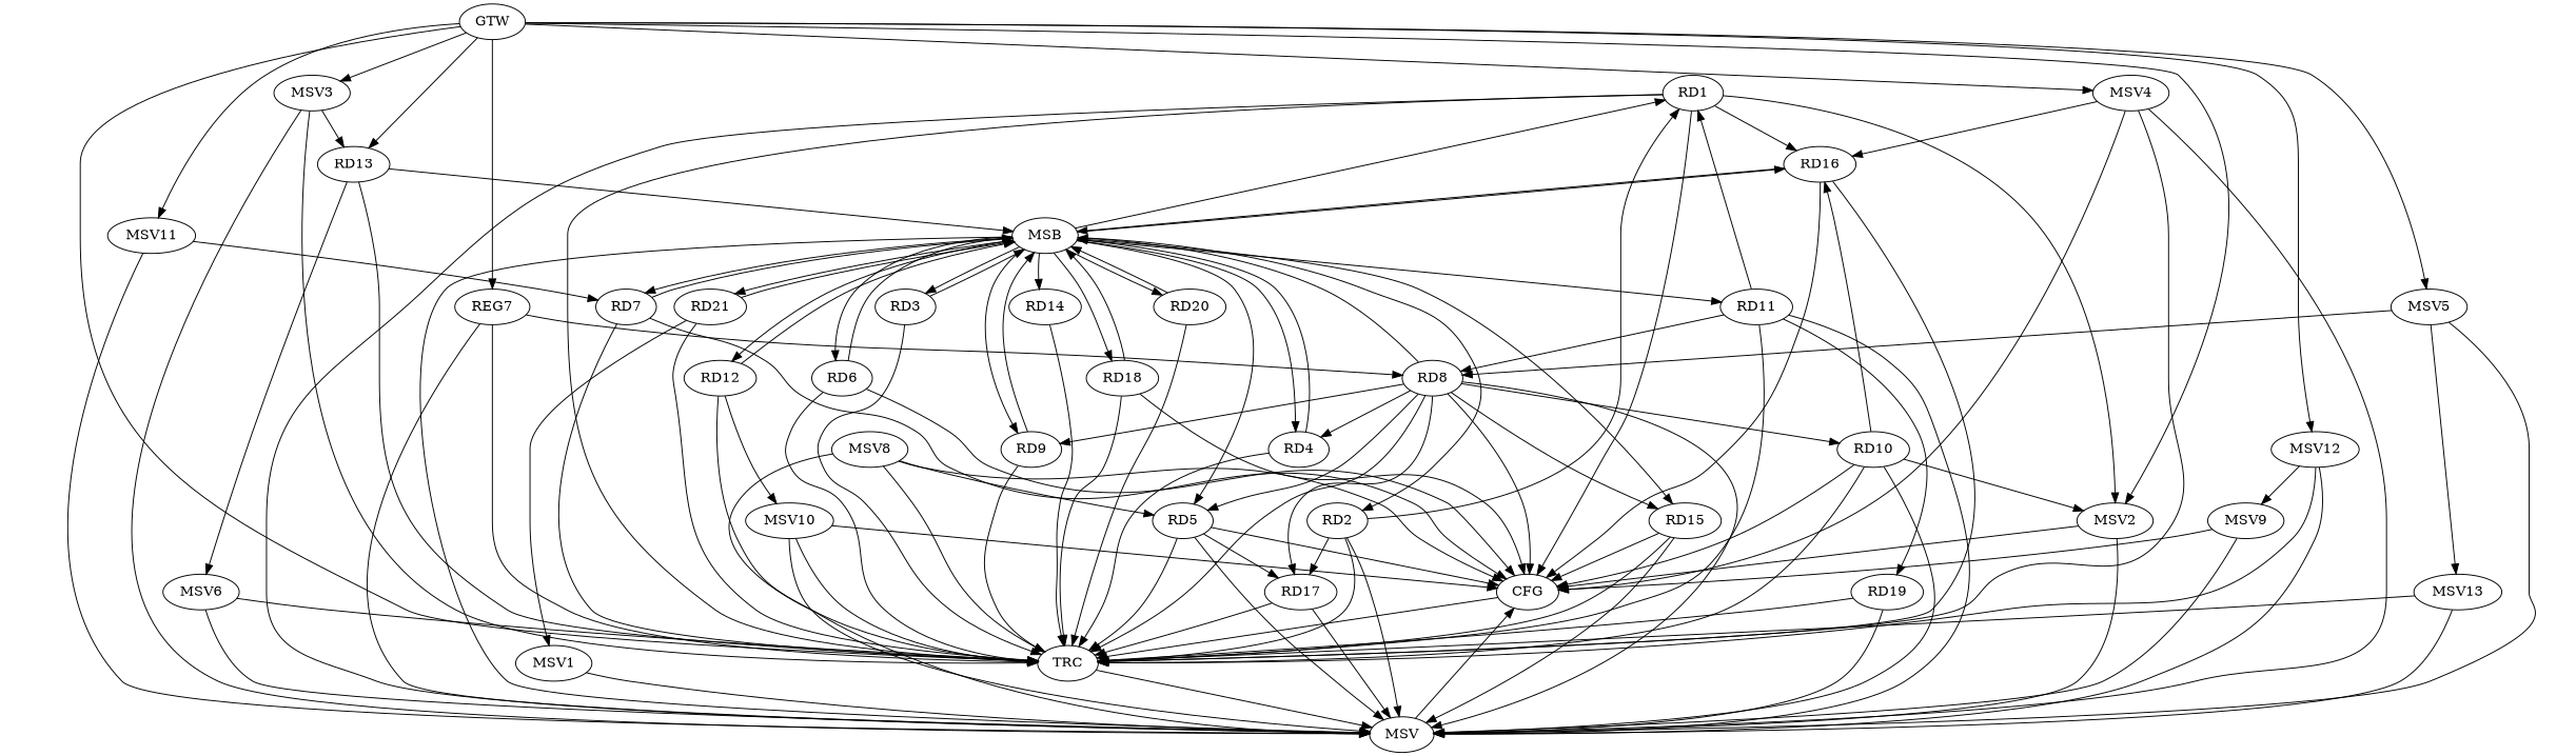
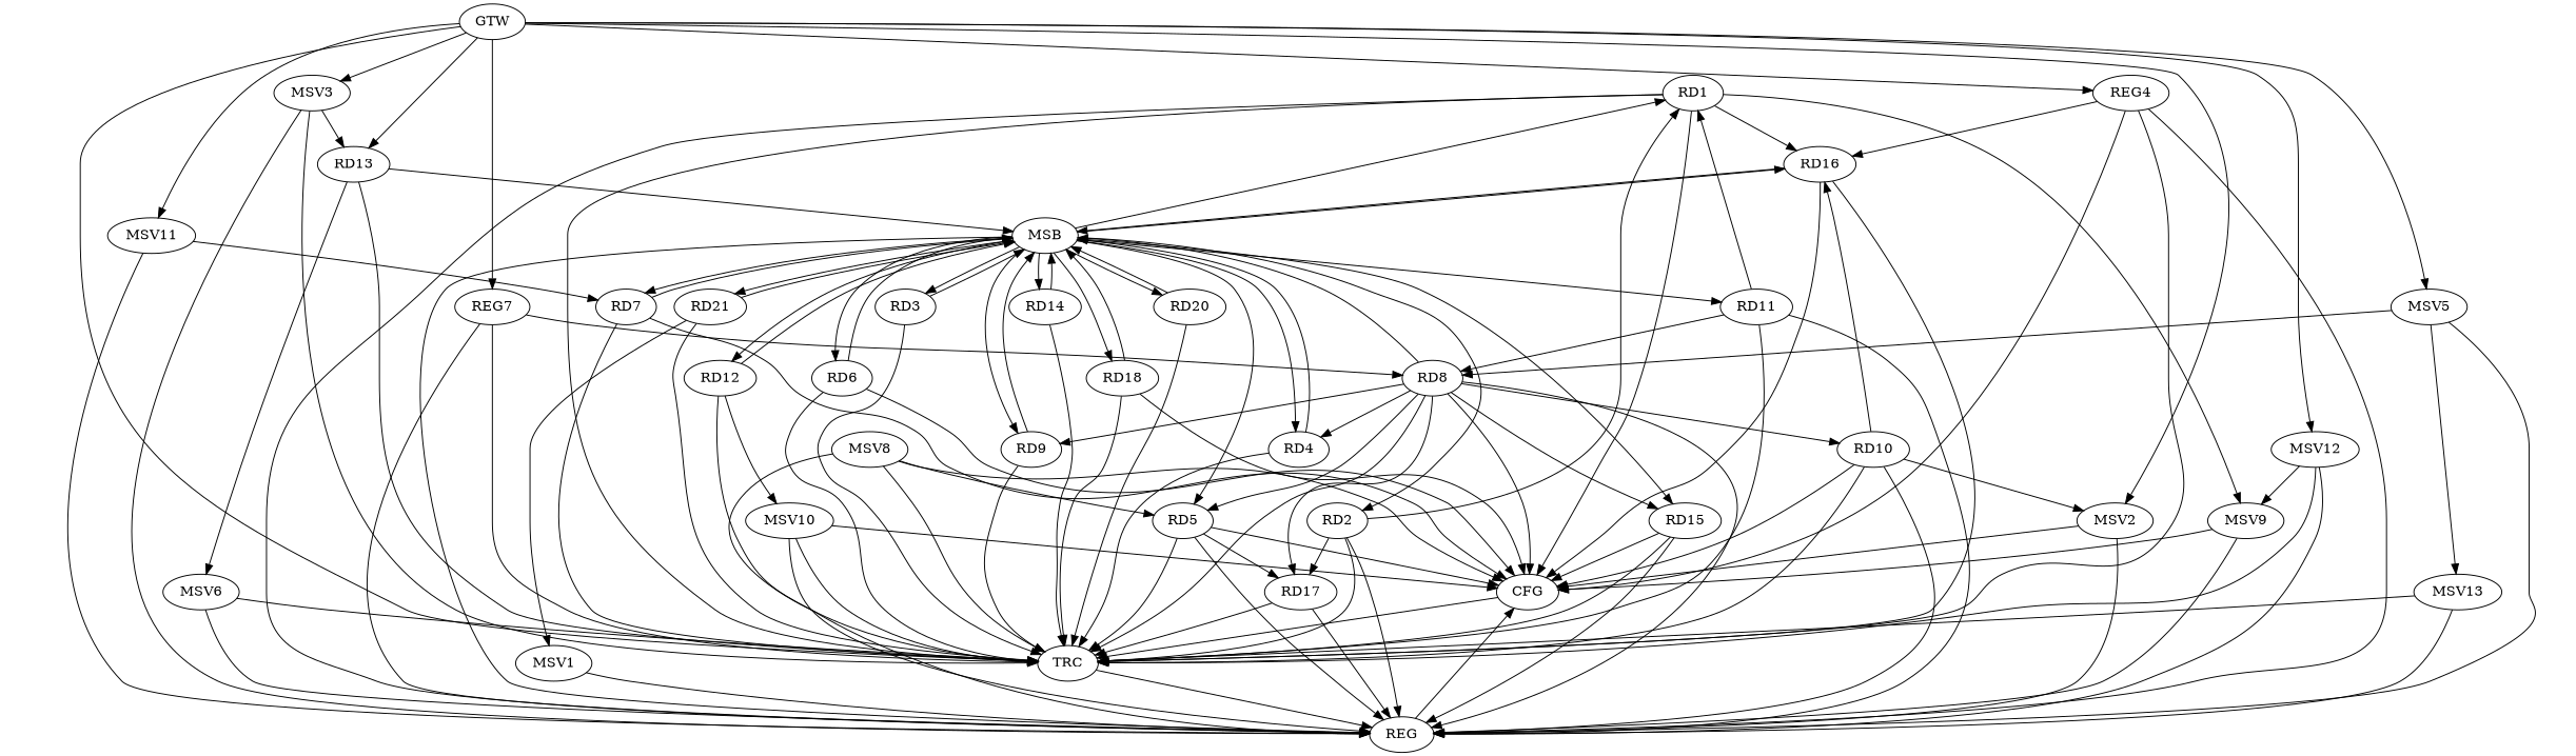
  strict digraph {
    n1 [label=RD1]
    n2 [label=RD16]
-   n3 [label=MSV]
+   n3 [label=REG]
    n4 [label=CFG]
    n5 [label=TRC]
    n6 [label=MSV9]
    n7 [label=MSB]
    n8 [label=RD2]
    n9 [label=RD17]
    n10 [label=RD3]
    n11 [label=RD4]
    n12 [label=RD5]
    n13 [label=RD6]
    n14 [label=RD7]
    n15 [label=RD9]
    n16 [label=RD15]
    n17 [label=RD11]
    n18 [label=RD12]
    n19 [label=RD14]
    n20 [label=RD18]
    n21 [label=RD20]
    n22 [label=RD21]
    n23 [label=RD8]
    n24 [label=RD10]
    n25 [label=MSV2]
-   n26 [label=RD19]
    n27 [label=MSV10]
    n28 [label=RD13]
    n29 [label=MSV6]
    n30 [label=MSV1]
    n31 [label=GTW]
    n32 [label=MSV3]
-   n33 [label=MSV4]
+   n33 [label=REG4]
    n34 [label=MSV5]
    n35 [label=REG7]
    n36 [label=MSV11]
    n37 [label=MSV12]
    n38 [label=MSV13]
    n39 [label=MSV8]
    n1 -> n2
    n1 -> n3
    n1 -> n4
    n1 -> n5
-   n1 -> n25
+   n1 -> n6
    n2 -> n4
    n2 -> n5
    n2 -> n7
    n3 -> n4
    n4 -> n5
    n5 -> n3
    n6 -> n3
    n6 -> n4
    n7 -> n1
    n7 -> n2
    n7 -> n3
    n7 -> n8
    n7 -> n10
    n7 -> n11
    n7 -> n12
    n7 -> n13
    n7 -> n14
    n7 -> n15
    n7 -> n16
    n7 -> n17
    n7 -> n18
    n7 -> n19
    n7 -> n20
    n7 -> n21
    n7 -> n22
    n8 -> n1
    n8 -> n3
    n8 -> n5
    n8 -> n9
    n9 -> n3
    n9 -> n5
    n10 -> n5
    n10 -> n7
    n11 -> n5
    n11 -> n7
    n12 -> n3
    n12 -> n4
    n12 -> n5
    n12 -> n9
    n13 -> n4
    n13 -> n5
    n13 -> n7
    n14 -> n4
    n14 -> n5
    n14 -> n7
    n15 -> n5
    n15 -> n7
    n16 -> n3
    n16 -> n4
    n16 -> n5
    n17 -> n1
    n17 -> n3
    n17 -> n5
    n17 -> n23
-   n17 -> n26
    n18 -> n5
    n18 -> n7
    n18 -> n27
    n19 -> n5
+   n19 -> n7
    n20 -> n4
    n20 -> n5
    n20 -> n7
    n21 -> n5
    n21 -> n7
    n22 -> n5
    n22 -> n7
    n22 -> n30
    n23 -> n3
    n23 -> n4
    n23 -> n5
    n23 -> n7
    n23 -> n9
    n23 -> n11
    n23 -> n12
    n23 -> n15
    n23 -> n16
    n23 -> n24
    n24 -> n2
    n24 -> n3
    n24 -> n4
    n24 -> n5
    n24 -> n25
    n25 -> n3
    n25 -> n4
-   n26 -> n3
-   n26 -> n5
    n27 -> n3
    n27 -> n4
    n27 -> n5
    n28 -> n5
    n28 -> n7
    n28 -> n29
    n29 -> n3
    n29 -> n5
    n30 -> n3
    n31 -> n5
    n31 -> n25
    n31 -> n28
    n31 -> n32
    n31 -> n33
    n31 -> n34
    n31 -> n35
    n31 -> n36
    n31 -> n37
    n32 -> n3
    n32 -> n5
    n32 -> n28
    n33 -> n2
    n33 -> n3
    n33 -> n4
    n33 -> n5
    n34 -> n3
    n34 -> n23
    n34 -> n38
    n35 -> n3
    n35 -> n5
    n35 -> n23
    n36 -> n3
    n36 -> n14
    n37 -> n3
    n37 -> n5
    n37 -> n6
    n38 -> n3
    n38 -> n5
    n39 -> n3
    n39 -> n4
    n39 -> n5
    n39 -> n12
  }
